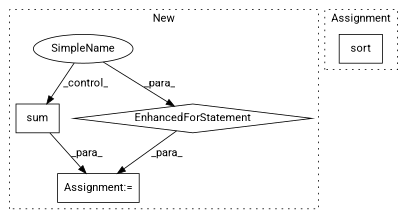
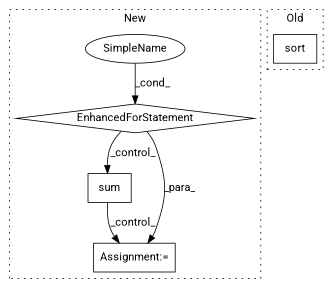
  digraph {
    fontname=Roboto
    node [a=32 fontname=Roboto l=1 shape=box]
    edge [fontname=Roboto]
    n1 [l="4,1" label=sum s="522,607"]
    n2 [a=7 label="Assignment:=" s=514]
    n3 [a=70 l="53,2" label=EnhancedForStatement s="397,462" shape=diamond]
    n4 [a=42 label=SimpleName s=454 shape=ellipse]
    n5 [l="5,1" label=sort s="343,355"]
    subgraph cluster_1 {
      label=New
      style=dotted
      n1
      n2
      n3
      n4
    }
    subgraph cluster_2 {
-     label=Assignment
+     label=Old
      style=dotted
      n5
    }
-   n1 -> n2 [label=_para_]
-   n4 -> n1 [label=_control_]
+   n1 -> n2 [label=_control_]
+   n3 -> n1 [label=_control_]
    n3 -> n2 [label=_para_]
-   n4 -> n3 [label=_para_]
+   n4 -> n3 [label=_cond_]
  }
